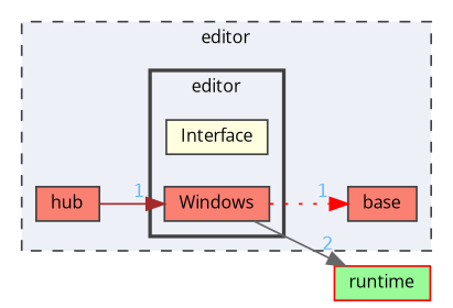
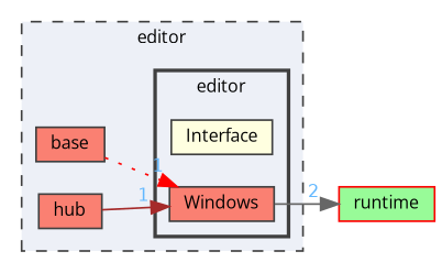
  digraph {
    compound=true
    fontname="Open Sans"
    rankdir=LR
    node [color=grey25 fillcolor=salmon fontname="Open Sans" fontsize=10 shape=box style=filled]
    edge [fontcolor=steelblue1 fontname="Open Sans" fontsize=10 headlabel=1 labeldistance=1.5 labelfontname=Helvetica labelfontsize=10 style=solid]
    n1 [fillcolor=lightyellow height=0.2 label=Interface width=0.4]
    n2 [height=0.2 label=Windows width=0.4]
    n3 [height=0.2 label=base width=0.4]
    n4 [height=0.2 label=hub width=0.4]
    n5 [color=red fillcolor=palegreen height=0.2 label=runtime width=0.4]
    subgraph cluster_1 {
      bgcolor="#edf0f7"
      fontsize=10
      label=editor
      pencolor=grey25
      style="filled,dashed"
      n3
      n4
      subgraph cluster_2 {
        bgcolor="#edf0f7"
        fontsize=10
        label=editor
        pencolor=grey25
        style="filled,bold"
        n1
        n2
      }
    }
-   n2 -> n3 [color=red style=dotted]
+   n3 -> n2 [color=red style=dotted]
    n2 -> n5 [color=gray40 headlabel=2]
    n4 -> n2 [color=brown]
  }
